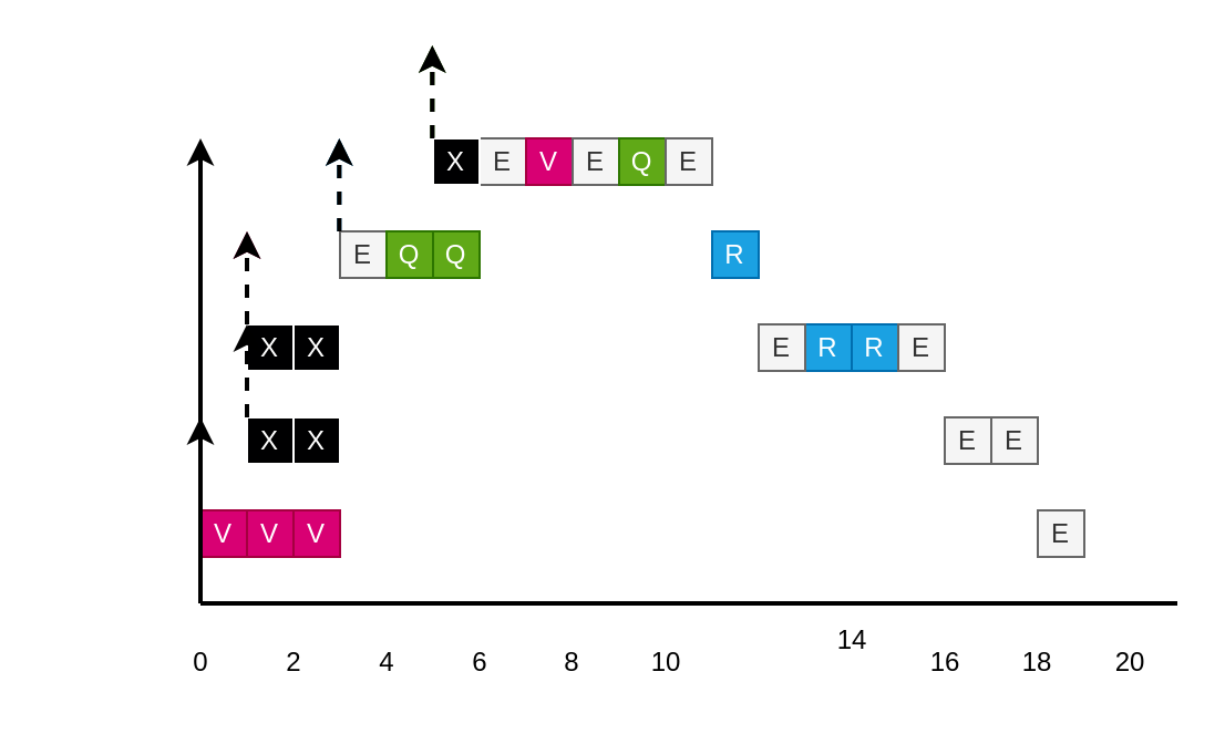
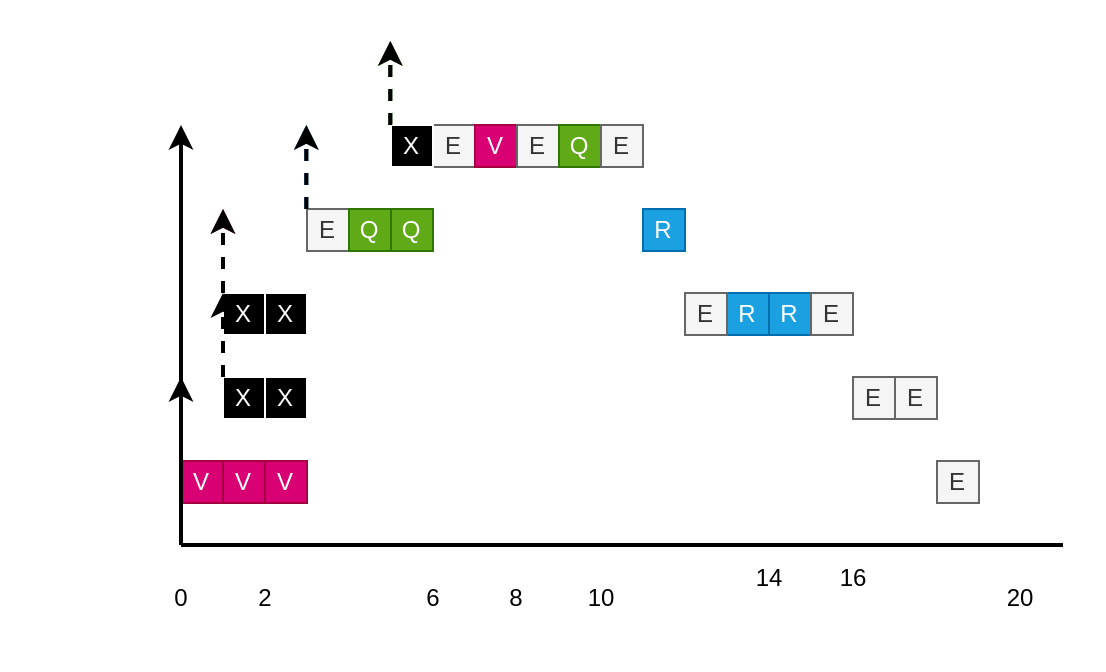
  <mxCell id="0" />
  <mxCell id="1" parent="0" />
  <mxCell id="2" value="" style="edgeStyle=none;jumpSize=13;html=1;strokeWidth=2;startSize=6;" parent="1" edge="1"><mxGeometry relative="1" as="geometry"><mxPoint x="195" y="145.5" as="sourcePoint" /><mxPoint x="195" y="145.5" as="targetPoint" /></mxGeometry></mxCell>
  <mxCell id="3" value="" style="endArrow=none;html=1;jumpSize=13;startSize=6;strokeWidth=2;" parent="1" edge="1"><mxGeometry width="50" height="50" relative="1" as="geometry"><mxPoint x="90" y="272" as="sourcePoint" /><mxPoint x="531" y="272" as="targetPoint" /></mxGeometry></mxCell>
  <mxCell id="4" value="0" style="text;html=1;strokeColor=none;fillColor=none;align=center;verticalAlign=middle;whiteSpace=wrap;rounded=0;" parent="1" vertex="1"><mxGeometry x="79.5" y="284" width="21" height="30" as="geometry" /></mxCell>
  <mxCell id="5" value="2" style="text;html=1;strokeColor=none;fillColor=none;align=center;verticalAlign=middle;whiteSpace=wrap;rounded=0;" parent="1" vertex="1"><mxGeometry x="121.5" y="284" width="21" height="30" as="geometry" /></mxCell>
  <mxCell id="6" value="10" style="text;html=1;strokeColor=none;fillColor=none;align=center;verticalAlign=middle;whiteSpace=wrap;rounded=0;" parent="1" vertex="1"><mxGeometry x="289.5" y="284" width="21" height="30" as="geometry" /></mxCell>
- <mxCell id="7" value="16" style="text;html=1;strokeColor=none;fillColor=none;align=center;verticalAlign=middle;whiteSpace=wrap;rounded=0;" parent="1" vertex="1"><mxGeometry x="415.5" y="284" width="21" height="30" as="geometry" /></mxCell>
- <mxCell id="8" value="18" style="text;html=1;strokeColor=none;fillColor=none;align=center;verticalAlign=middle;whiteSpace=wrap;rounded=0;" parent="1" vertex="1"><mxGeometry x="447" y="284" width="42" height="30" as="geometry" /></mxCell>
+ <mxCell id="7" value="16" style="text;html=1;strokeColor=none;fillColor=none;align=center;verticalAlign=middle;whiteSpace=wrap;rounded=0;" parent="1" vertex="1"><mxGeometry x="415.5" y="274" width="21" height="30" as="geometry" /></mxCell>
  <mxCell id="9" value="&lt;font color=&quot;#ffffff&quot;&gt;&lt;span style=&quot;font-family: -apple-system, BlinkMacSystemFont, &amp;quot;Segoe WPC&amp;quot;, &amp;quot;Segoe UI&amp;quot;, system-ui, Ubuntu, &amp;quot;Droid Sans&amp;quot;, sans-serif; font-size: 14px;&quot;&gt;τ&lt;/span&gt;1&lt;/font&gt;" style="text;html=1;strokeColor=none;fillColor=none;align=center;verticalAlign=middle;whiteSpace=wrap;rounded=0;" parent="1" vertex="1"><mxGeometry x="30" y="57.5" width="60" height="30" as="geometry" /></mxCell>
  <mxCell id="10" value="&lt;font color=&quot;#ffffff&quot;&gt;&lt;span style=&quot;font-family: -apple-system, BlinkMacSystemFont, &amp;quot;Segoe WPC&amp;quot;, &amp;quot;Segoe UI&amp;quot;, system-ui, Ubuntu, &amp;quot;Droid Sans&amp;quot;, sans-serif; font-size: 14px;&quot;&gt;τ&lt;/span&gt;2&lt;/font&gt;" style="text;html=1;strokeColor=none;fillColor=none;align=center;verticalAlign=middle;whiteSpace=wrap;rounded=0;" parent="1" vertex="1"><mxGeometry x="20" y="99.5" width="60" height="30" as="geometry" /></mxCell>
- <mxCell id="11" value="4" style="text;html=1;strokeColor=none;fillColor=none;align=center;verticalAlign=middle;whiteSpace=wrap;rounded=0;" parent="1" vertex="1"><mxGeometry x="163.5" y="284" width="21" height="30" as="geometry" /></mxCell>
  <mxCell id="12" value="6" style="text;html=1;strokeColor=none;fillColor=none;align=center;verticalAlign=middle;whiteSpace=wrap;rounded=0;" parent="1" vertex="1"><mxGeometry x="205.5" y="284" width="21" height="30" as="geometry" /></mxCell>
  <mxCell id="13" value="8" style="text;html=1;strokeColor=none;fillColor=none;align=center;verticalAlign=middle;whiteSpace=wrap;rounded=0;" parent="1" vertex="1"><mxGeometry x="237" y="284" width="42" height="30" as="geometry" /></mxCell>
  <mxCell id="14" value="14" style="text;html=1;strokeColor=none;fillColor=none;align=center;verticalAlign=middle;whiteSpace=wrap;rounded=0;" parent="1" vertex="1"><mxGeometry x="373.5" y="274" width="21" height="30" as="geometry" /></mxCell>
  <mxCell id="15" value="" style="endArrow=classic;html=1;rounded=1;strokeWidth=2;endSize=6;sourcePerimeterSpacing=0;targetPerimeterSpacing=0;jumpSize=6;dashed=1;fillColor=#60a917;strokeColor=#2D7600;exitX=0;exitY=0;exitDx=0;exitDy=0;" parent="1" edge="1"><mxGeometry width="50" height="50" relative="1" as="geometry"><mxPoint x="194.66" y="62" as="sourcePoint" /><mxPoint x="194.66" y="20" as="targetPoint" /></mxGeometry></mxCell>
  <mxCell id="16" value="" style="endArrow=classic;html=1;rounded=1;strokeWidth=2;endSize=6;sourcePerimeterSpacing=0;targetPerimeterSpacing=0;jumpSize=6;dashed=1;fillColor=#1ba1e2;strokeColor=#006EAF;exitX=0;exitY=0;exitDx=0;exitDy=0;" parent="1" edge="1"><mxGeometry width="50" height="50" relative="1" as="geometry"><mxPoint x="152.66" y="104" as="sourcePoint" /><mxPoint x="152.66" y="62" as="targetPoint" /></mxGeometry></mxCell>
  <mxCell id="17" value="20" style="text;html=1;strokeColor=none;fillColor=none;align=center;verticalAlign=middle;whiteSpace=wrap;rounded=0;" parent="1" vertex="1"><mxGeometry x="489" y="284" width="42" height="30" as="geometry" /></mxCell>
  <mxCell id="18" value="&lt;span style=&quot;color: rgb(255, 255, 255); font-family: -apple-system, BlinkMacSystemFont, &amp;quot;Segoe WPC&amp;quot;, &amp;quot;Segoe UI&amp;quot;, system-ui, Ubuntu, &amp;quot;Droid Sans&amp;quot;, sans-serif; font-size: 14px;&quot;&gt;τ4&lt;/span&gt;" style="text;html=1;strokeColor=none;fillColor=none;align=center;verticalAlign=middle;whiteSpace=wrap;rounded=0;" parent="1" vertex="1"><mxGeometry x="30" y="183.5" width="60" height="30" as="geometry" /></mxCell>
  <mxCell id="19" value="&lt;span style=&quot;color: rgb(255, 255, 255); font-family: -apple-system, BlinkMacSystemFont, &amp;quot;Segoe WPC&amp;quot;, &amp;quot;Segoe UI&amp;quot;, system-ui, Ubuntu, &amp;quot;Droid Sans&amp;quot;, sans-serif; font-size: 14px;&quot;&gt;τ5&lt;/span&gt;" style="text;html=1;strokeColor=none;fillColor=none;align=center;verticalAlign=middle;whiteSpace=wrap;rounded=0;" parent="1" vertex="1"><mxGeometry x="30" y="225.5" width="60" height="30" as="geometry" /></mxCell>
  <mxCell id="20" value="V" style="rounded=0;whiteSpace=wrap;html=1;fillColor=#d80073;fontColor=#ffffff;strokeColor=#A50040;" parent="1" vertex="1"><mxGeometry x="90" y="230" width="21" height="21" as="geometry" /></mxCell>
  <mxCell id="21" value="" style="endArrow=classic;html=1;strokeWidth=2;" parent="1" edge="1"><mxGeometry width="50" height="50" relative="1" as="geometry"><mxPoint x="90" y="272" as="sourcePoint" /><mxPoint x="90" y="62" as="targetPoint" /></mxGeometry></mxCell>
  <mxCell id="22" value="" style="endArrow=classic;html=1;rounded=1;strokeWidth=2;endSize=6;sourcePerimeterSpacing=0;targetPerimeterSpacing=0;jumpSize=6;dashed=1;" parent="1" edge="1"><mxGeometry width="50" height="50" relative="1" as="geometry"><mxPoint x="90" y="230" as="sourcePoint" /><mxPoint x="90" y="188" as="targetPoint" /></mxGeometry></mxCell>
  <mxCell id="23" value="E" style="rounded=0;whiteSpace=wrap;html=1;fillColor=#f5f5f5;fontColor=#333333;strokeColor=#666666;" parent="1" vertex="1"><mxGeometry x="153" y="104" width="21" height="21" as="geometry" /></mxCell>
  <mxCell id="24" value="E" style="rounded=0;whiteSpace=wrap;html=1;fillColor=#f5f5f5;fontColor=#333333;strokeColor=#666666;" parent="1" vertex="1"><mxGeometry x="216" y="62" width="21" height="21" as="geometry" /></mxCell>
  <mxCell id="25" value="R" style="rounded=0;whiteSpace=wrap;html=1;fillColor=#1ba1e2;fontColor=#ffffff;strokeColor=#006EAF;" parent="1" vertex="1"><mxGeometry x="384" y="146" width="21" height="21" as="geometry" /></mxCell>
  <mxCell id="26" value="Q" style="rounded=0;whiteSpace=wrap;html=1;fillColor=#60a917;fontColor=#ffffff;strokeColor=#2D7600;" parent="1" vertex="1"><mxGeometry x="174" y="104" width="21" height="21" as="geometry" /></mxCell>
  <mxCell id="27" value="" style="endArrow=classic;html=1;rounded=1;strokeWidth=2;endSize=6;sourcePerimeterSpacing=0;targetPerimeterSpacing=0;jumpSize=6;dashed=1;fillColor=#d80073;strokeColor=#A50040;" parent="1" edge="1"><mxGeometry width="50" height="50" relative="1" as="geometry"><mxPoint x="111" y="146" as="sourcePoint" /><mxPoint x="111" y="104" as="targetPoint" /></mxGeometry></mxCell>
  <mxCell id="28" value="V" style="rounded=0;whiteSpace=wrap;html=1;fillColor=#d80073;fontColor=#ffffff;strokeColor=#A50040;" parent="1" vertex="1"><mxGeometry x="111" y="230" width="21" height="21" as="geometry" /></mxCell>
  <mxCell id="29" value="V" style="rounded=0;whiteSpace=wrap;html=1;fillColor=#d80073;fontColor=#ffffff;strokeColor=#A50040;" parent="1" vertex="1"><mxGeometry x="132" y="230" width="21" height="21" as="geometry" /></mxCell>
  <mxCell id="30" value="V" style="rounded=0;whiteSpace=wrap;html=1;fillColor=#d80073;fontColor=#ffffff;strokeColor=#A50040;" parent="1" vertex="1"><mxGeometry x="237" y="62" width="21" height="21" as="geometry" /></mxCell>
  <mxCell id="31" value="E" style="rounded=0;whiteSpace=wrap;html=1;fillColor=#f5f5f5;fontColor=#333333;strokeColor=#666666;" parent="1" vertex="1"><mxGeometry x="258" y="62" width="21" height="21" as="geometry" /></mxCell>
  <mxCell id="32" value="Q" style="rounded=0;whiteSpace=wrap;html=1;fillColor=#60a917;fontColor=#ffffff;strokeColor=#2D7600;" parent="1" vertex="1"><mxGeometry x="195" y="104" width="21" height="21" as="geometry" /></mxCell>
  <mxCell id="33" value="Q" style="rounded=0;whiteSpace=wrap;html=1;fillColor=#60a917;fontColor=#ffffff;strokeColor=#2D7600;" parent="1" vertex="1"><mxGeometry x="279" y="62" width="21" height="21" as="geometry" /></mxCell>
  <mxCell id="34" value="E" style="rounded=0;whiteSpace=wrap;html=1;fillColor=#f5f5f5;fontColor=#333333;strokeColor=#666666;" parent="1" vertex="1"><mxGeometry x="300" y="62" width="21" height="21" as="geometry" /></mxCell>
  <mxCell id="35" value="R" style="rounded=0;whiteSpace=wrap;html=1;fillColor=#1ba1e2;fontColor=#ffffff;strokeColor=#006EAF;" parent="1" vertex="1"><mxGeometry x="363" y="146" width="21" height="21" as="geometry" /></mxCell>
  <mxCell id="36" value="R" style="rounded=0;whiteSpace=wrap;html=1;fillColor=#1ba1e2;fontColor=#ffffff;strokeColor=#006EAF;" parent="1" vertex="1"><mxGeometry x="321" y="104" width="21" height="21" as="geometry" /></mxCell>
  <mxCell id="37" value="E" style="rounded=0;whiteSpace=wrap;html=1;fillColor=#f5f5f5;fontColor=#333333;strokeColor=#666666;" parent="1" vertex="1"><mxGeometry x="342" y="146" width="21" height="21" as="geometry" /></mxCell>
  <mxCell id="38" value="E" style="rounded=0;whiteSpace=wrap;html=1;fillColor=#f5f5f5;fontColor=#333333;strokeColor=#666666;" parent="1" vertex="1"><mxGeometry x="405" y="146" width="21" height="21" as="geometry" /></mxCell>
  <mxCell id="39" value="E" style="rounded=0;whiteSpace=wrap;html=1;fillColor=#f5f5f5;fontColor=#333333;strokeColor=#666666;" parent="1" vertex="1"><mxGeometry x="426" y="188" width="21" height="21" as="geometry" /></mxCell>
  <mxCell id="40" value="E" style="rounded=0;whiteSpace=wrap;html=1;fillColor=#f5f5f5;fontColor=#333333;strokeColor=#666666;" parent="1" vertex="1"><mxGeometry x="447" y="188" width="21" height="21" as="geometry" /></mxCell>
  <mxCell id="41" value="E" style="rounded=0;whiteSpace=wrap;html=1;fillColor=#f5f5f5;fontColor=#333333;strokeColor=#666666;" parent="1" vertex="1"><mxGeometry x="468" y="230" width="21" height="21" as="geometry" /></mxCell>
  <mxCell id="42" value="X" style="rounded=0;whiteSpace=wrap;html=1;fillColor=#000001;strokeColor=#FFFFFF;gradientColor=none;fontColor=#FFFFFF;" parent="1" vertex="1"><mxGeometry x="111" y="188" width="21" height="21" as="geometry" /></mxCell>
  <mxCell id="43" value="X" style="rounded=0;whiteSpace=wrap;html=1;fillColor=#000001;strokeColor=#FFFFFF;gradientColor=none;fontColor=#FFFFFF;" parent="1" vertex="1"><mxGeometry x="132" y="188" width="21" height="21" as="geometry" /></mxCell>
  <mxCell id="44" value="X" style="rounded=0;whiteSpace=wrap;html=1;fillColor=#000001;strokeColor=#FFFFFF;gradientColor=none;fontColor=#FFFFFF;" parent="1" vertex="1"><mxGeometry x="111" y="146" width="21" height="21" as="geometry" /></mxCell>
  <mxCell id="45" value="X" style="rounded=0;whiteSpace=wrap;html=1;fillColor=#000001;strokeColor=#FFFFFF;gradientColor=none;fontColor=#FFFFFF;" parent="1" vertex="1"><mxGeometry x="132" y="146" width="21" height="21" as="geometry" /></mxCell>
  <mxCell id="46" value="X" style="rounded=0;whiteSpace=wrap;html=1;fillColor=#000001;strokeColor=#FFFFFF;gradientColor=none;fontColor=#FFFFFF;" parent="1" vertex="1"><mxGeometry x="195" y="62" width="21" height="21" as="geometry" /></mxCell>
  <mxCell id="47" value="" style="endArrow=classic;html=1;rounded=1;strokeWidth=2;endSize=6;sourcePerimeterSpacing=0;targetPerimeterSpacing=0;jumpSize=6;dashed=1;" parent="1" edge="1"><mxGeometry width="50" height="50" relative="1" as="geometry"><mxPoint x="111" y="188" as="sourcePoint" /><mxPoint x="111" y="146" as="targetPoint" /></mxGeometry></mxCell>
  <mxCell id="48" value="" style="endArrow=classic;html=1;rounded=1;strokeWidth=2;endSize=6;sourcePerimeterSpacing=0;targetPerimeterSpacing=0;jumpSize=6;dashed=1;exitX=0;exitY=0;exitDx=0;exitDy=0;" edge="1" parent="1"><mxGeometry width="50" height="50" relative="1" as="geometry"><mxPoint x="194.66" y="62" as="sourcePoint" /><mxPoint x="194.66" y="20" as="targetPoint" /></mxGeometry></mxCell>
  <mxCell id="49" value="" style="endArrow=classic;html=1;rounded=1;strokeWidth=2;endSize=6;sourcePerimeterSpacing=0;targetPerimeterSpacing=0;jumpSize=6;dashed=1;exitX=0;exitY=0;exitDx=0;exitDy=0;" edge="1" parent="1"><mxGeometry width="50" height="50" relative="1" as="geometry"><mxPoint x="152.66" y="104" as="sourcePoint" /><mxPoint x="152.66" y="62" as="targetPoint" /></mxGeometry></mxCell>
  <mxCell id="50" value="" style="endArrow=classic;html=1;rounded=1;strokeWidth=2;endSize=6;sourcePerimeterSpacing=0;targetPerimeterSpacing=0;jumpSize=6;dashed=1;" edge="1" parent="1"><mxGeometry width="50" height="50" relative="1" as="geometry"><mxPoint x="111" y="146" as="sourcePoint" /><mxPoint x="111" y="104" as="targetPoint" /></mxGeometry></mxCell>
